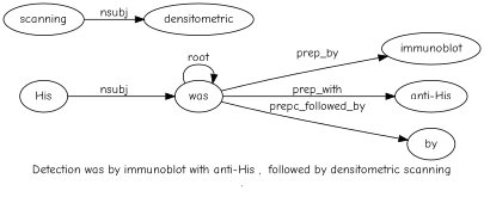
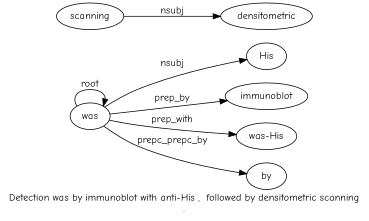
  digraph {
    fontname="Comic Neue"
    label="Detection was by immunoblot with anti-His ,  followed by densitometric scanning\n."
    rankdir=LR
    node [fillcolor=white fontname="Comic Neue" style=filled]
    edge [fontname="Comic Neue"]
    n1 [label=was]
    n2 [label=His]
    n3 [label=immunoblot]
-   n4 [label="anti-His"]
+   n4 [label="was-His"]
    n5 [label=by]
    n6 [label=scanning]
    n7 [label=densitometric]
    n1 -> n1 [label=root]
-   n2 -> n1 [label=nsubj]
+   n1 -> n2 [label=nsubj]
    n1 -> n3 [label=prep_by]
    n1 -> n4 [label=prep_with]
-   n1 -> n5 [label=prepc_followed_by]
+   n1 -> n5 [label=prepc_prepc_by]
    n6 -> n7 [label=nsubj]
  }
